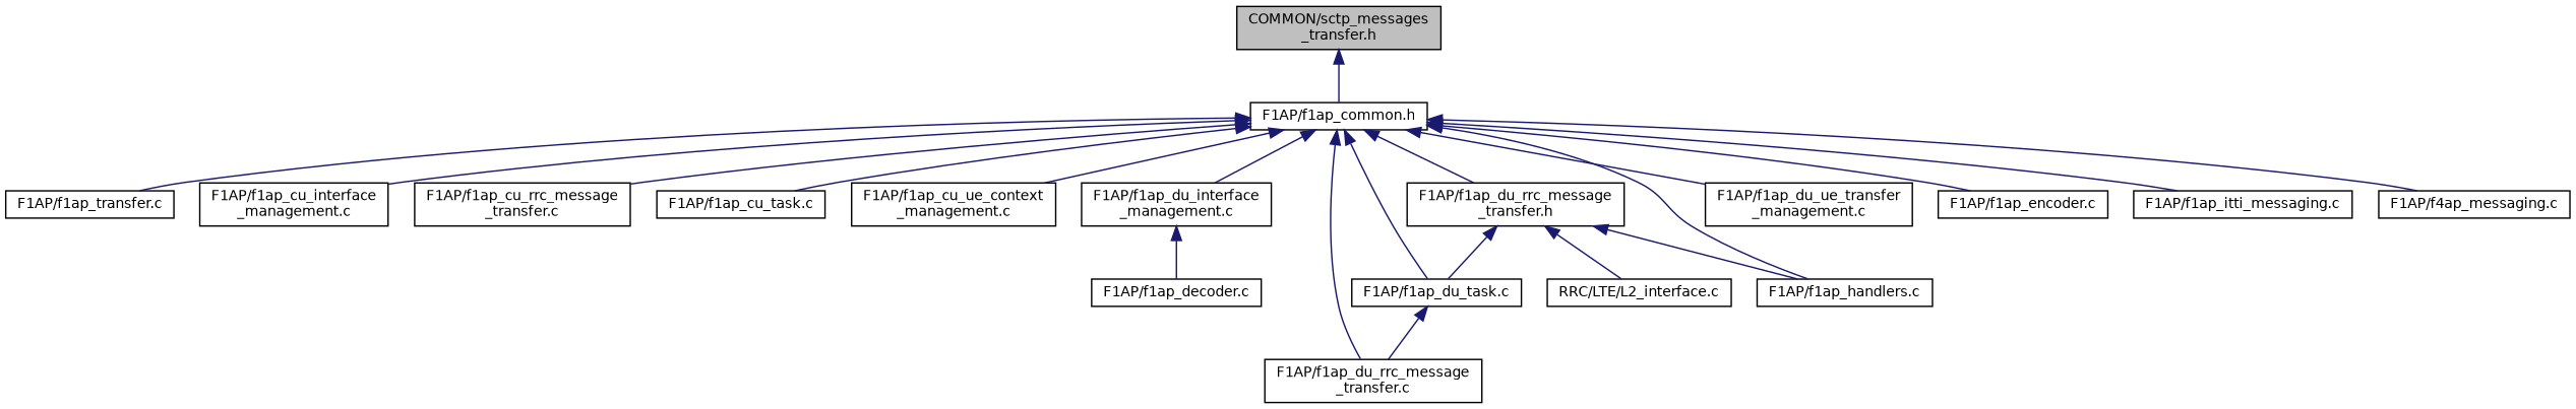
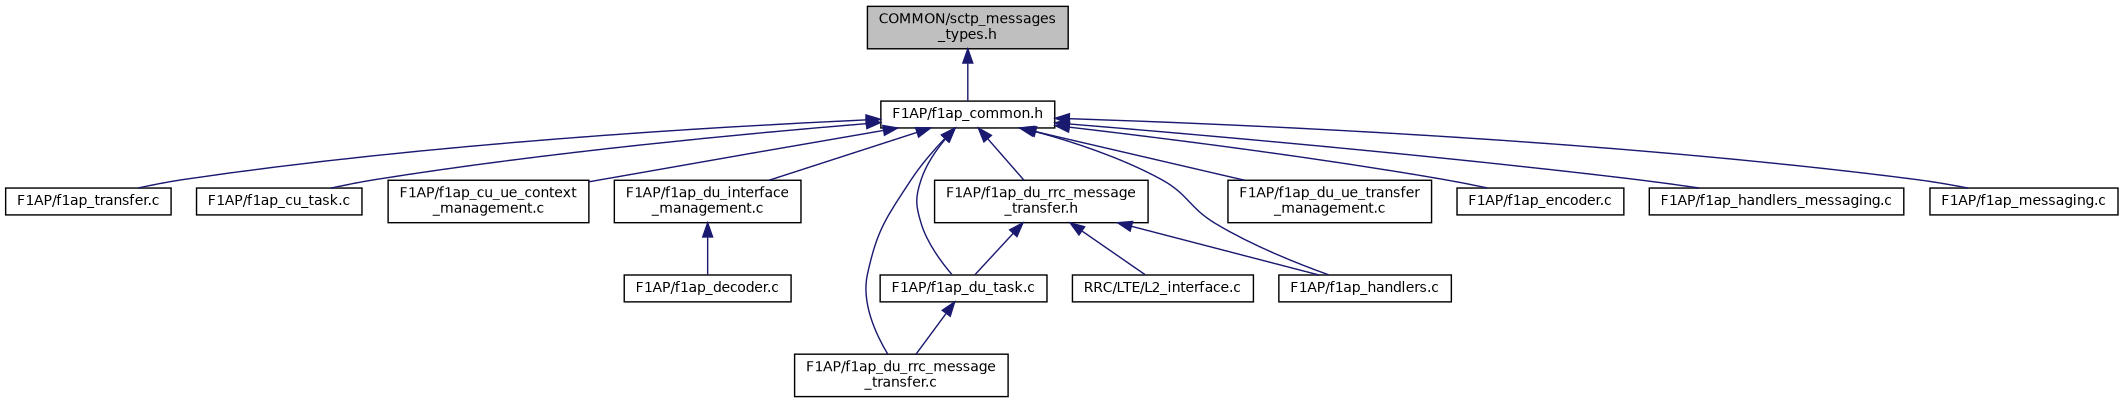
  digraph {
    node [color=black fillcolor=white fontname=Helvetica fontsize=10 shape=record style=filled]
    edge [color=midnightblue dir=back fontname=Helvetica fontsize=10 labelfontname=Helvetica labelfontsize=10 style=solid]
-   n1 [fillcolor=grey75 fontcolor=black height=0.2 label="COMMON/sctp_messages\l_transfer.h" width=0.4]
+   n1 [fillcolor=grey75 fontcolor=black height=0.2 label="COMMON/sctp_messages\l_types.h" width=0.4]
    n2 [height=0.2 label="F1AP/f1ap_common.h" width=0.4]
    n3 [height=0.2 label="F1AP/f1ap_transfer.c" width=0.4]
-   n4 [height=0.2 label="F1AP/f1ap_cu_interface\l_management.c" width=0.4]
-   n5 [height=0.2 label="F1AP/f1ap_cu_rrc_message\l_transfer.c" width=0.4]
    n6 [height=0.2 label="F1AP/f1ap_cu_task.c" width=0.4]
    n7 [height=0.2 label="F1AP/f1ap_cu_ue_context\l_management.c" width=0.4]
    n8 [height=0.2 label="F1AP/f1ap_du_interface\l_management.c" width=0.4]
    n9 [height=0.2 label="F1AP/f1ap_du_rrc_message\l_transfer.c" width=0.4]
    n10 [height=0.2 label="F1AP/f1ap_du_rrc_message\l_transfer.h" width=0.4]
    n11 [height=0.2 label="F1AP/f1ap_du_task.c" width=0.4]
    n12 [height=0.2 label="F1AP/f1ap_handlers.c" width=0.4]
    n13 [height=0.2 label="F1AP/f1ap_du_ue_transfer\l_management.c" width=0.4]
    n14 [height=0.2 label="F1AP/f1ap_encoder.c" width=0.4]
-   n15 [height=0.2 label="F1AP/f1ap_itti_messaging.c" width=0.4]
-   n16 [height=0.2 label="F1AP/f4ap_messaging.c" width=0.4]
+   n15 [height=0.2 label="F1AP/f1ap_handlers_messaging.c" width=0.4]
+   n16 [height=0.2 label="F1AP/f1ap_messaging.c" width=0.4]
    n17 [height=0.2 label="F1AP/f1ap_decoder.c" width=0.4]
    n18 [height=0.2 label="RRC/LTE/L2_interface.c" width=0.4]
    n1 -> n2
    n2 -> n3
-   n2 -> n4
-   n2 -> n5
    n2 -> n6
    n2 -> n7
    n2 -> n8
    n2 -> n9
    n2 -> n10
    n2 -> n11
    n2 -> n12
    n2 -> n13
    n2 -> n14
    n2 -> n15
    n2 -> n16
    n8 -> n17
    n10 -> n11
    n10 -> n12
    n10 -> n18
    n11 -> n9
  }
